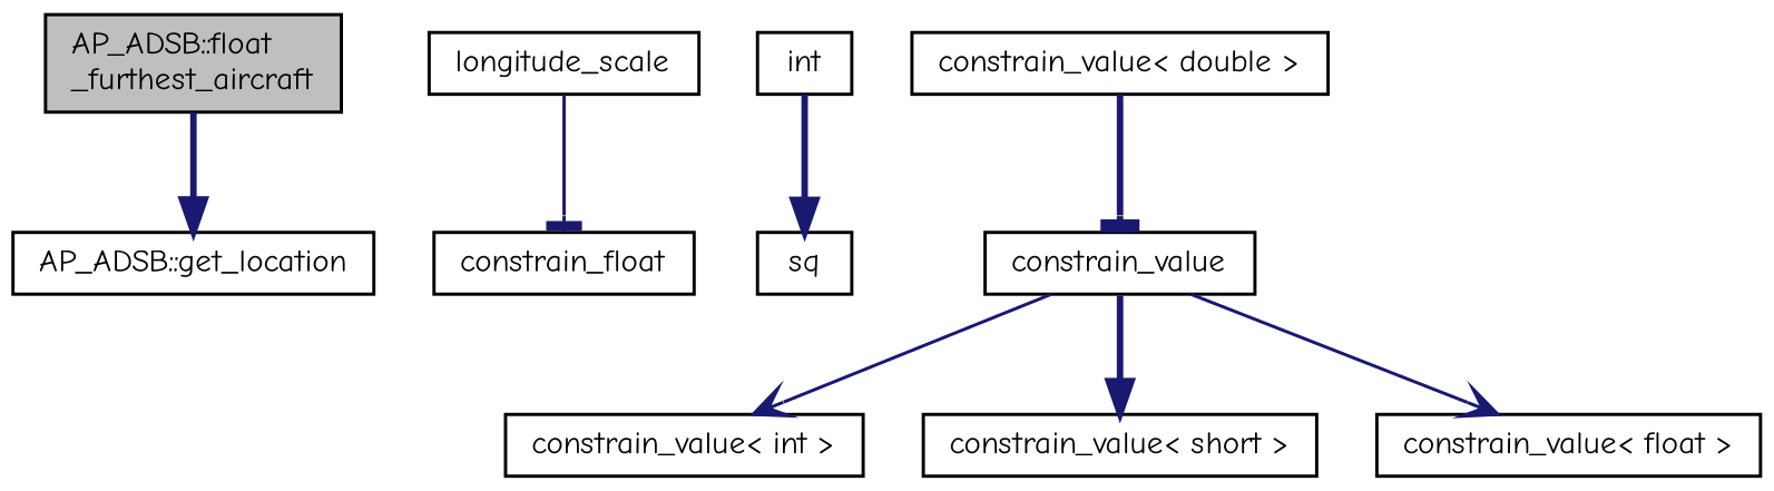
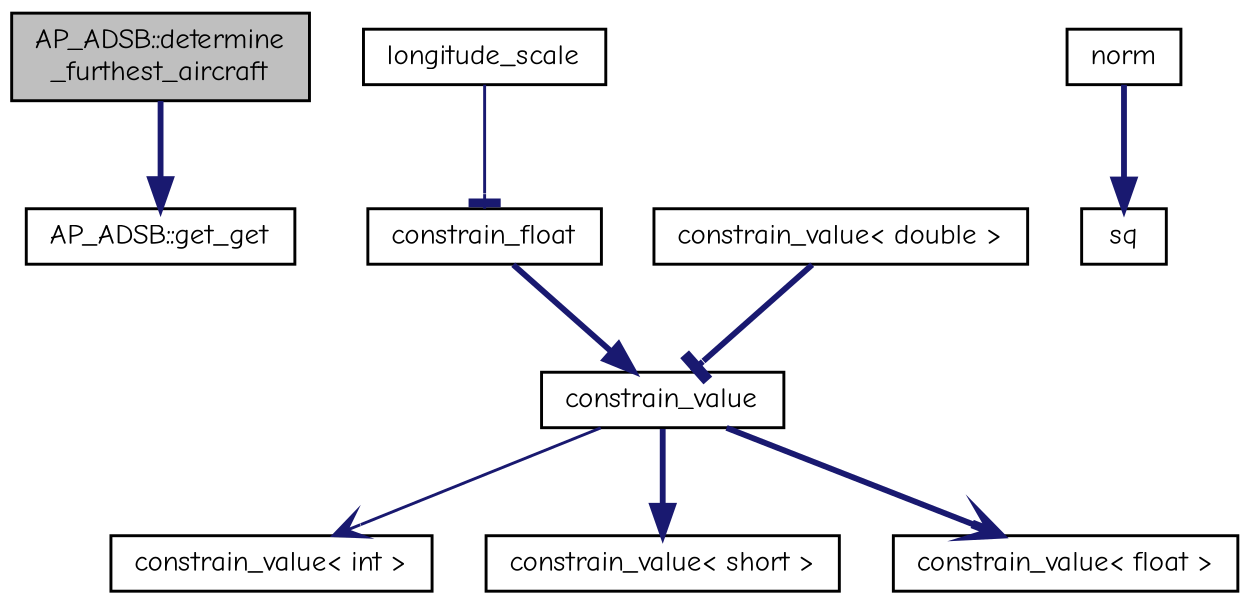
  digraph {
    fontname="Comic Neue"
    rankdir=TB
    node [color=black fillcolor=white fontname="Comic Neue" fontsize=10 shape=record style=filled]
    edge [arrowhead=normal color=midnightblue fontname="Comic Neue" fontsize=10 labelfontname=Helvetica labelfontsize=10 style=bold]
-   n1 [fillcolor=grey75 fontcolor=black height=0.2 label="AP_ADSB::float\l_furthest_aircraft" width=0.4]
-   n2 [height=0.2 label="AP_ADSB::get_location" width=0.4]
+   n1 [fillcolor=grey75 fontcolor=black height=0.2 label="AP_ADSB::determine\l_furthest_aircraft" width=0.4]
+   n2 [height=0.2 label="AP_ADSB::get_get" width=0.4]
    n3 [height=0.2 label=longitude_scale width=0.4]
    n4 [height=0.2 label=constrain_float width=0.4]
-   n5 [height=0.2 label=int width=0.4]
+   n5 [height=0.2 label=norm width=0.4]
    n6 [height=0.2 label=sq width=0.4]
    n7 [height=0.2 label=constrain_value width=0.4]
    n8 [height=0.2 label="constrain_value\< int \>" width=0.4]
    n9 [height=0.2 label="constrain_value\< short \>" width=0.4]
    n10 [height=0.2 label="constrain_value\< float \>" width=0.4]
    n11 [height=0.2 label="constrain_value\< double \>" width=0.4]
    n1 -> n2
    n3 -> n4 [arrowhead=tee style=solid]
+   n4 -> n7
    n5 -> n6
    n7 -> n8 [arrowhead=vee style=solid]
    n7 -> n9
-   n7 -> n10 [arrowhead=vee style=solid]
+   n7 -> n10 [arrowhead=vee]
    n11 -> n7 [arrowhead=tee]
  }
